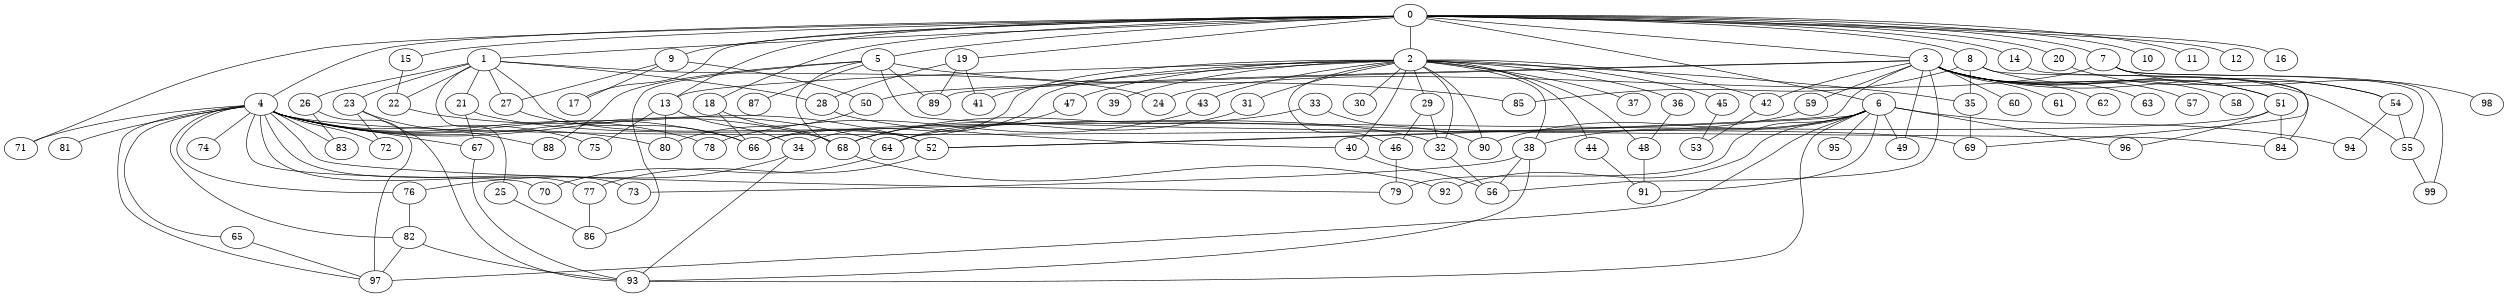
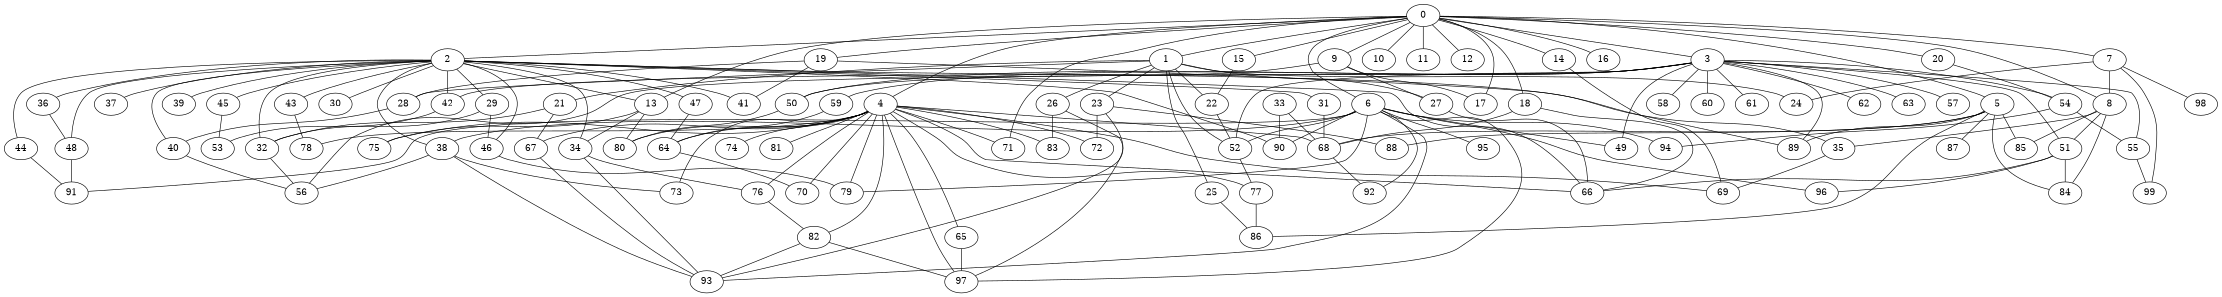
  graph {
    0
    1
    2
    3
    4
    5
    6
    7
    8
    9
    10
    11
    12
    13
    14
    15
    16
    17
    18
    19
    20
    71
    21
    22
    23
    24
    25
    26
    27
    28
    52
    32
    34
    35
    36
    37
    38
    40
    41
    42
    39
    44
    45
    46
    47
    48
    43
    29
    30
    31
    66
    90
    49
    50
    51
    54
    55
    56
    57
    58
    59
    60
    61
    62
    63
    89
    64
    67
    68
    69
    70
    65
    72
    73
    74
    76
    77
    78
    79
    80
    81
    75
    83
    82
    97
    84
    85
    86
    87
    88
    96
    91
    92
    93
    94
    95
    98
    99
    33
    53
    0 -- 1
    0 -- 2
    0 -- 3
    0 -- 4
    0 -- 5
    0 -- 6
    0 -- 7
    0 -- 8
    0 -- 9
    0 -- 10
    0 -- 11
    0 -- 12
    0 -- 13
    0 -- 14
    0 -- 15
    0 -- 16
    0 -- 17
    0 -- 18
    0 -- 19
    0 -- 20
    0 -- 71
    1 -- 21
    1 -- 22
    1 -- 23
    1 -- 24
    1 -- 25
    1 -- 26
    1 -- 27
    1 -- 28
    1 -- 52
    2 -- 13
    2 -- 32
    2 -- 34
    2 -- 35
    2 -- 36
    2 -- 37
    2 -- 38
    2 -- 40
    2 -- 41
    2 -- 42
    2 -- 39
    2 -- 44
    2 -- 45
    2 -- 46
    2 -- 47
    2 -- 48
    2 -- 43
    2 -- 29
    2 -- 30
    2 -- 31
    2 -- 66
    2 -- 90
    3 -- 52
    3 -- 42
    3 -- 49
    3 -- 50
    3 -- 51
    3 -- 54
    3 -- 55
    3 -- 56
    3 -- 57
    3 -- 58
    3 -- 59
    3 -- 60
    3 -- 61
    3 -- 62
    3 -- 63
    3 -- 89
    4 -- 71
    4 -- 66
    4 -- 64
    4 -- 67
    4 -- 68
    4 -- 69
    4 -- 70
    4 -- 65
    4 -- 72
    4 -- 73
    4 -- 74
    4 -- 76
    4 -- 77
    4 -- 78
    4 -- 79
    4 -- 80
    4 -- 81
    4 -- 75
    4 -- 83
    4 -- 82
    4 -- 97
    5 -- 89
    5 -- 68
    5 -- 84
    5 -- 85
    5 -- 86
    5 -- 87
    5 -- 88
    6 -- 52
    6 -- 38
    6 -- 90
    6 -- 49
    6 -- 79
    6 -- 97
    6 -- 96
    6 -- 91
    6 -- 92
    6 -- 93
    6 -- 94
    6 -- 95
-   7 -- 55
+   7 -- 8
    7 -- 24
    7 -- 98
    7 -- 99
    8 -- 35
    8 -- 51
    8 -- 84
    8 -- 85
    9 -- 17
    9 -- 27
    9 -- 50
    13 -- 34
    13 -- 80
    13 -- 75
    14 -- 69
    15 -- 22
    18 -- 66
    18 -- 68
    19 -- 28
    19 -- 41
    19 -- 89
    20 -- 54
    21 -- 32
    21 -- 67
    22 -- 52
    23 -- 72
    23 -- 88
    23 -- 93
    25 -- 86
    26 -- 83
    26 -- 97
    27 -- 66
    28 -- 40
    52 -- 77
    32 -- 56
    34 -- 76
    34 -- 93
    35 -- 69
    36 -- 48
    38 -- 56
    38 -- 73
    38 -- 93
    40 -- 56
    42 -- 53
    44 -- 91
    45 -- 53
    46 -- 79
    47 -- 64
    48 -- 91
    43 -- 78
    29 -- 32
    29 -- 46
    31 -- 68
    50 -- 80
    51 -- 66
    51 -- 84
    51 -- 96
    54 -- 55
    54 -- 94
    55 -- 99
    59 -- 64
    64 -- 70
    67 -- 93
    68 -- 92
    65 -- 97
    76 -- 82
    77 -- 86
    82 -- 97
    82 -- 93
    33 -- 90
    33 -- 68
  }
